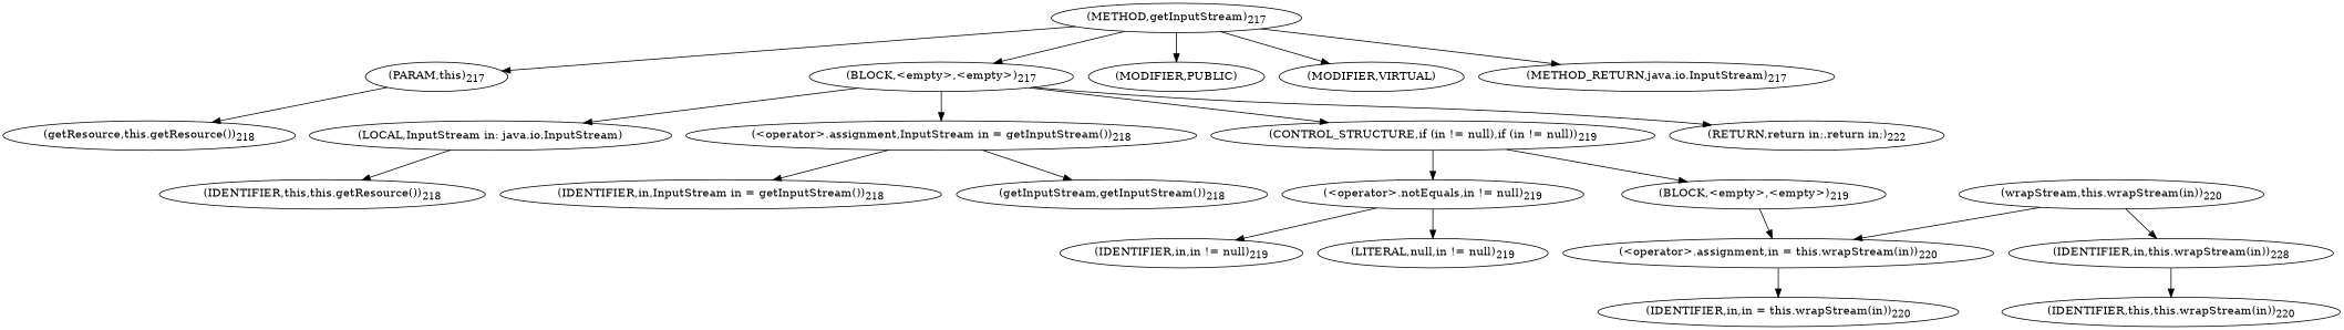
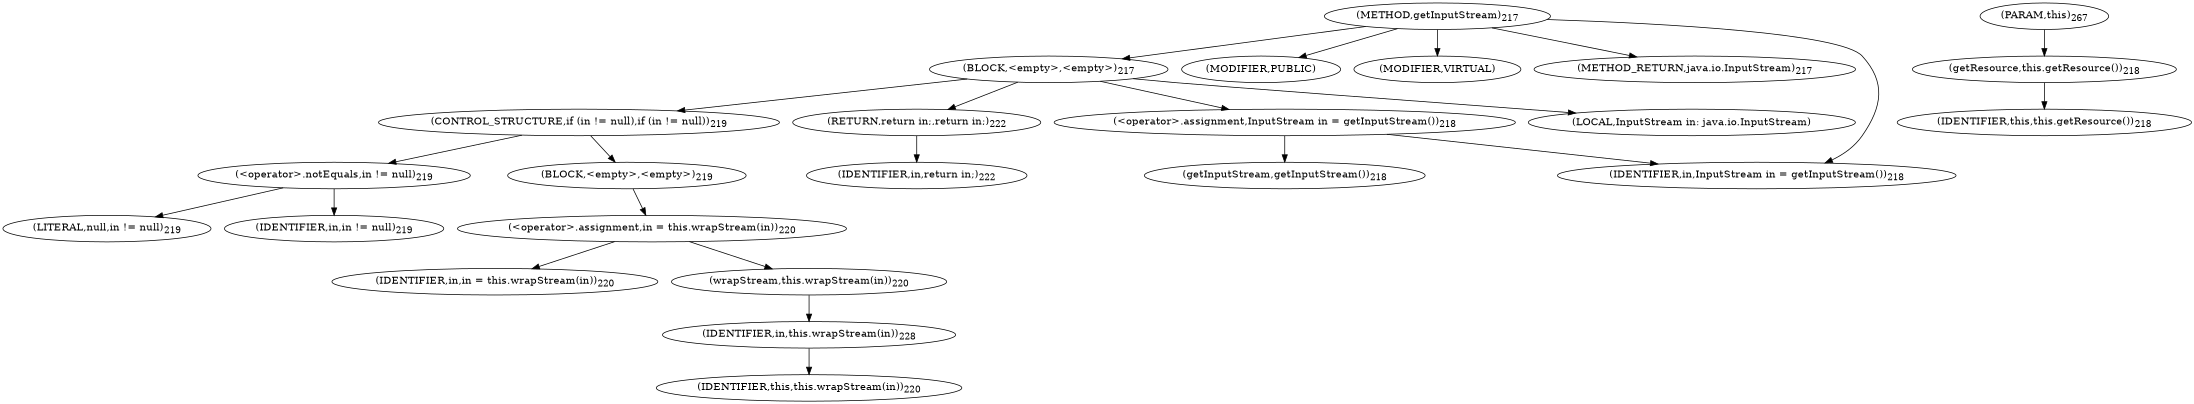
  digraph {
    n1 [label=<(METHOD,getInputStream)<SUB>217</SUB>>]
-   n2 [label=<(PARAM,this)<SUB>217</SUB>>]
+   n2 [label=<(PARAM,this)<SUB>267</SUB>>]
    n3 [label=<(BLOCK,&lt;empty&gt;,&lt;empty&gt;)<SUB>217</SUB>>]
    n4 [label=<(MODIFIER,PUBLIC)>]
    n5 [label=<(MODIFIER,VIRTUAL)>]
    n6 [label=<(METHOD_RETURN,java.io.InputStream)<SUB>217</SUB>>]
    n7 [label=<(getResource,this.getResource())<SUB>218</SUB>>]
    n8 [label=<(LOCAL,InputStream in: java.io.InputStream)>]
    n9 [label=<(&lt;operator&gt;.assignment,InputStream in = getInputStream())<SUB>218</SUB>>]
    n10 [label=<(CONTROL_STRUCTURE,if (in != null),if (in != null))<SUB>219</SUB>>]
    n11 [label=<(RETURN,return in;,return in;)<SUB>222</SUB>>]
    n12 [label=<(IDENTIFIER,in,InputStream in = getInputStream())<SUB>218</SUB>>]
    n13 [label=<(getInputStream,getInputStream())<SUB>218</SUB>>]
    n14 [label=<(&lt;operator&gt;.notEquals,in != null)<SUB>219</SUB>>]
    n15 [label=<(BLOCK,&lt;empty&gt;,&lt;empty&gt;)<SUB>219</SUB>>]
+   n16 [label=<(IDENTIFIER,in,return in;)<SUB>222</SUB>>]
    n17 [label=<(IDENTIFIER,this,this.getResource())<SUB>218</SUB>>]
    n18 [label=<(IDENTIFIER,in,in != null)<SUB>219</SUB>>]
    n19 [label=<(LITERAL,null,in != null)<SUB>219</SUB>>]
    n20 [label=<(&lt;operator&gt;.assignment,in = this.wrapStream(in))<SUB>220</SUB>>]
    n21 [label=<(IDENTIFIER,in,in = this.wrapStream(in))<SUB>220</SUB>>]
    n22 [label=<(wrapStream,this.wrapStream(in))<SUB>220</SUB>>]
    n23 [label=<(IDENTIFIER,in,this.wrapStream(in))<SUB>228</SUB>>]
    n24 [label=<(IDENTIFIER,this,this.wrapStream(in))<SUB>220</SUB>>]
-   n1 -> n2
+   n1 -> n12
    n1 -> n3
    n1 -> n4
    n1 -> n5
    n1 -> n6
    n2 -> n7
    n3 -> n8
    n3 -> n9
    n3 -> n10
    n3 -> n11
-   n8 -> n17
+   n7 -> n17
    n9 -> n12
    n9 -> n13
    n10 -> n14
    n10 -> n15
+   n11 -> n16
    n14 -> n18
    n14 -> n19
    n15 -> n20
    n20 -> n21
-   n22 -> n20
+   n20 -> n22
    n22 -> n23
    n23 -> n24
  }
